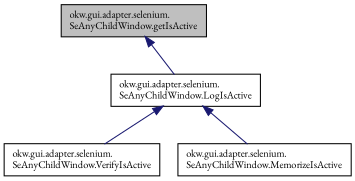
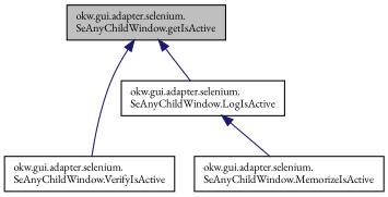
  digraph {
    fontname="EB Garamond"
    rankdir=TB
    node [color=black fillcolor=white fontname="EB Garamond" fontsize=10 shape=record style=filled]
    edge [color=midnightblue dir=back fontname="EB Garamond" fontsize=10 labelfontname=Helvetica labelfontsize=10 style=solid]
    n1 [fillcolor=grey75 fontcolor=black height=0.2 label="okw.gui.adapter.selenium.\lSeAnyChildWindow.getIsActive" width=0.4]
    n2 [height=0.2 label="okw.gui.adapter.selenium.\lSeAnyChildWindow.LogIsActive" width=0.4]
    n3 [height=0.2 label="okw.gui.adapter.selenium.\lSeAnyChildWindow.VerifyIsActive" width=0.4]
    n4 [height=0.2 label="okw.gui.adapter.selenium.\lSeAnyChildWindow.MemorizeIsActive" width=0.4]
    n1 -> n2
-   n2 -> n3
+   n1 -> n3
    n2 -> n4
  }
